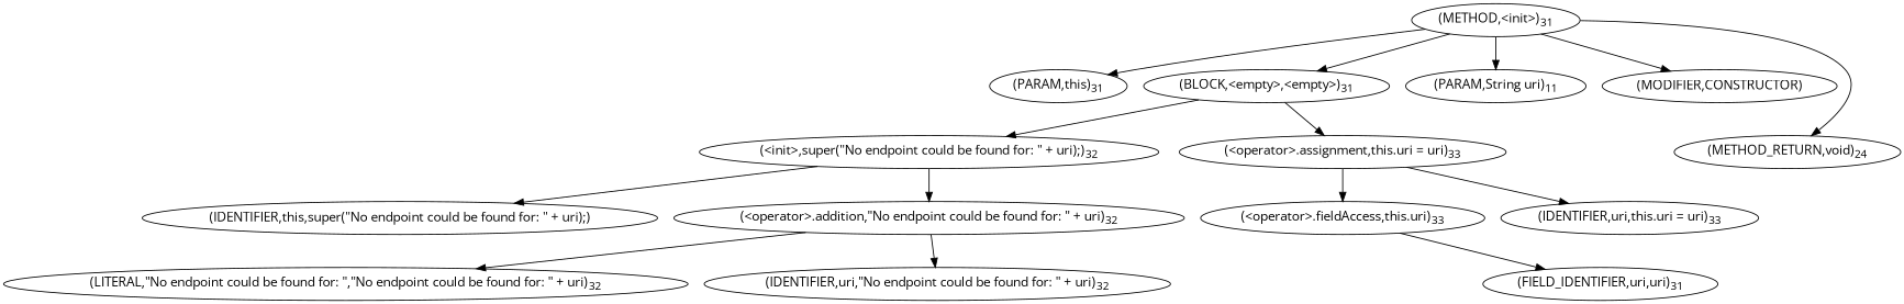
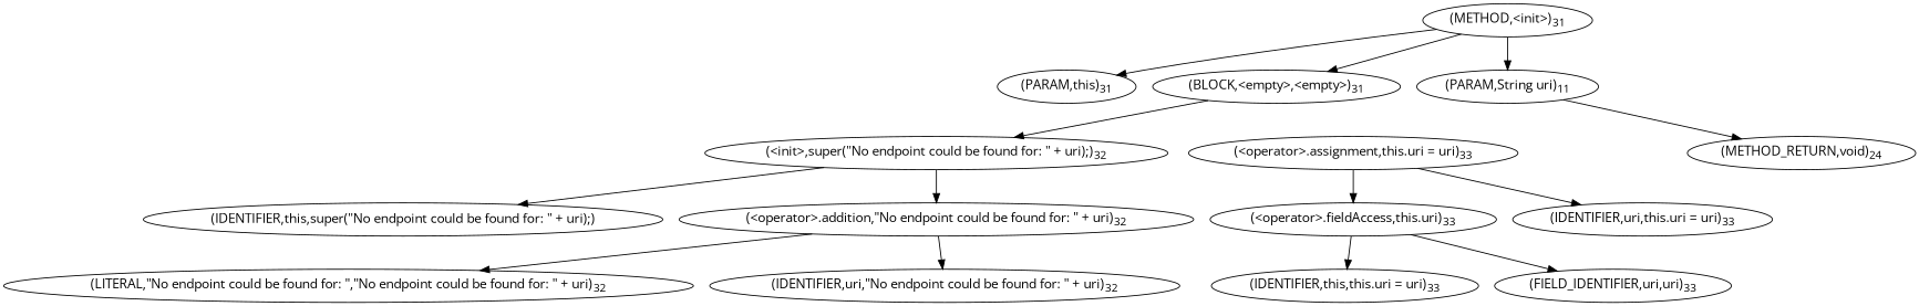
  digraph {
    fontname="Open Sans"
    node [fontname="Open Sans"]
    edge [fontname="Open Sans"]
    n1 [label=<(METHOD,&lt;init&gt;)<SUB>31</SUB>>]
    n2 [label=<(PARAM,this)<SUB>31</SUB>>]
    n3 [label=<(PARAM,String uri)<SUB>11</SUB>>]
    n4 [label=<(BLOCK,&lt;empty&gt;,&lt;empty&gt;)<SUB>31</SUB>>]
-   n5 [label=<(MODIFIER,CONSTRUCTOR)>]
    n6 [label=<(METHOD_RETURN,void)<SUB>24</SUB>>]
    n7 [label=<(&lt;init&gt;,super(&quot;No endpoint could be found for: &quot; + uri);)<SUB>32</SUB>>]
    n8 [label=<(&lt;operator&gt;.assignment,this.uri = uri)<SUB>33</SUB>>]
    n9 [label=<(IDENTIFIER,this,super(&quot;No endpoint could be found for: &quot; + uri);)>]
    n10 [label=<(&lt;operator&gt;.addition,&quot;No endpoint could be found for: &quot; + uri)<SUB>32</SUB>>]
    n11 [label=<(&lt;operator&gt;.fieldAccess,this.uri)<SUB>33</SUB>>]
    n12 [label=<(IDENTIFIER,uri,this.uri = uri)<SUB>33</SUB>>]
    n13 [label=<(LITERAL,&quot;No endpoint could be found for: &quot;,&quot;No endpoint could be found for: &quot; + uri)<SUB>32</SUB>>]
    n14 [label=<(IDENTIFIER,uri,&quot;No endpoint could be found for: &quot; + uri)<SUB>32</SUB>>]
-   n16 [label=<(FIELD_IDENTIFIER,uri,uri)<SUB>31</SUB>>]
+   n15 [label=<(IDENTIFIER,this,this.uri = uri)<SUB>33</SUB>>]
+   n16 [label=<(FIELD_IDENTIFIER,uri,uri)<SUB>33</SUB>>]
    n1 -> n2
    n1 -> n3
    n1 -> n4
-   n1 -> n5
-   n1 -> n6
+   n3 -> n6
    n4 -> n7
-   n4 -> n8
    n7 -> n9
    n7 -> n10
    n8 -> n11
    n8 -> n12
    n10 -> n13
    n10 -> n14
+   n11 -> n15
    n11 -> n16
  }
